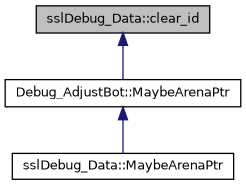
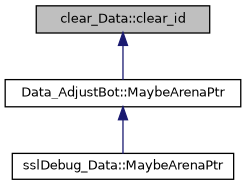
  digraph {
    rankdir=TB
    node [color=black fillcolor=white fontname=Helvetica fontsize=10 shape=record style=filled]
    edge [color=midnightblue dir=back fontname=Helvetica fontsize=10 labelfontname=Helvetica labelfontsize=10 style=solid]
-   n1 [fillcolor=grey75 fontcolor=black height=0.2 label="sslDebug_Data::clear_id" width=0.4]
-   n2 [height=0.2 label="Debug_AdjustBot::MaybeArenaPtr" width=0.4]
+   n1 [fillcolor=grey75 fontcolor=black height=0.2 label="clear_Data::clear_id" width=0.4]
+   n2 [height=0.2 label="Data_AdjustBot::MaybeArenaPtr" width=0.4]
    n3 [height=0.2 label="sslDebug_Data::MaybeArenaPtr" width=0.4]
    n1 -> n2
    n2 -> n3
  }
